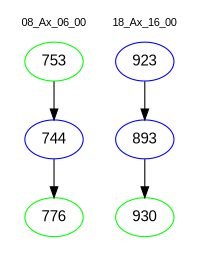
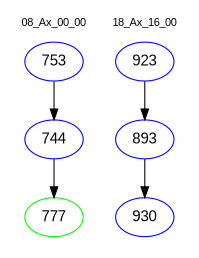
  digraph {
    fontname="Liberation Sans"
    node [color=green fontname="Liberation Sans"]
    edge [color=black fontname="Liberation Sans"]
-   n1 [label=753]
+   n1 [color=blue label=753]
    n2 [color=blue label=744]
-   n3 [label=776]
+   n3 [label=777]
    n4 [color=blue label=923]
    n5 [color=blue label=893]
-   n6 [label=930]
+   n6 [color=blue label=930]
    subgraph cluster_1 {
      color=white
      fontsize=10
-     label="08_Ax_06_00"
+     label="08_Ax_00_00"
      n1
      n2
      n3
    }
    subgraph cluster_2 {
      color=white
      fontsize=10
      label="18_Ax_16_00"
      n4
      n5
      n6
    }
    n1 -> n2
    n2 -> n3
    n4 -> n5
    n5 -> n6
  }
